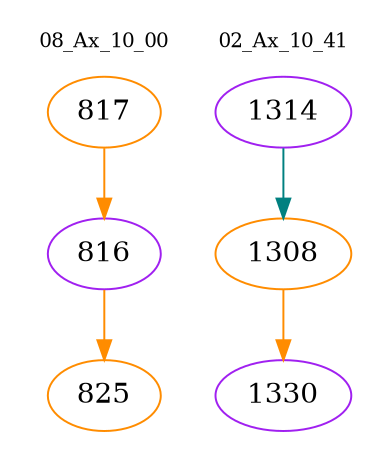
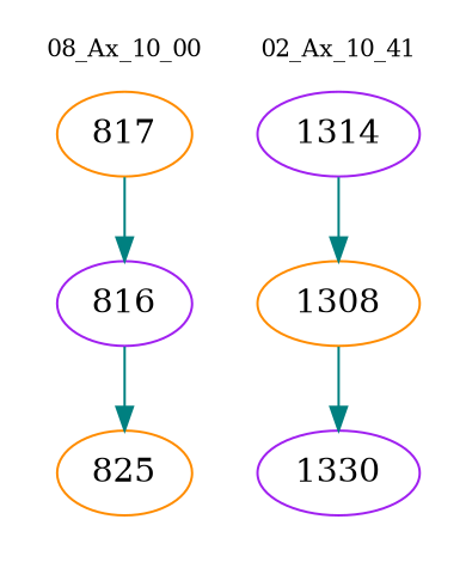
  digraph {
    node [color=darkorange]
    edge [color=darkorange]
    n1 [label=817]
    n2 [color=purple label=816]
    n3 [label=825]
    n4 [color=purple label=1314]
    n5 [label=1308]
    n6 [color=purple label=1330]
    subgraph cluster_1 {
      color=white
      fontsize=10
      label="08_Ax_10_00"
      n1
      n2
      n3
    }
    subgraph cluster_2 {
      color=white
      fontsize=10
      label="02_Ax_10_41"
      n4
      n5
      n6
    }
-   n1 -> n2
-   n2 -> n3
+   n1 -> n2 [color=teal]
+   n2 -> n3 [color=teal]
    n4 -> n5 [color=teal]
-   n5 -> n6
+   n5 -> n6 [color=teal]
  }
